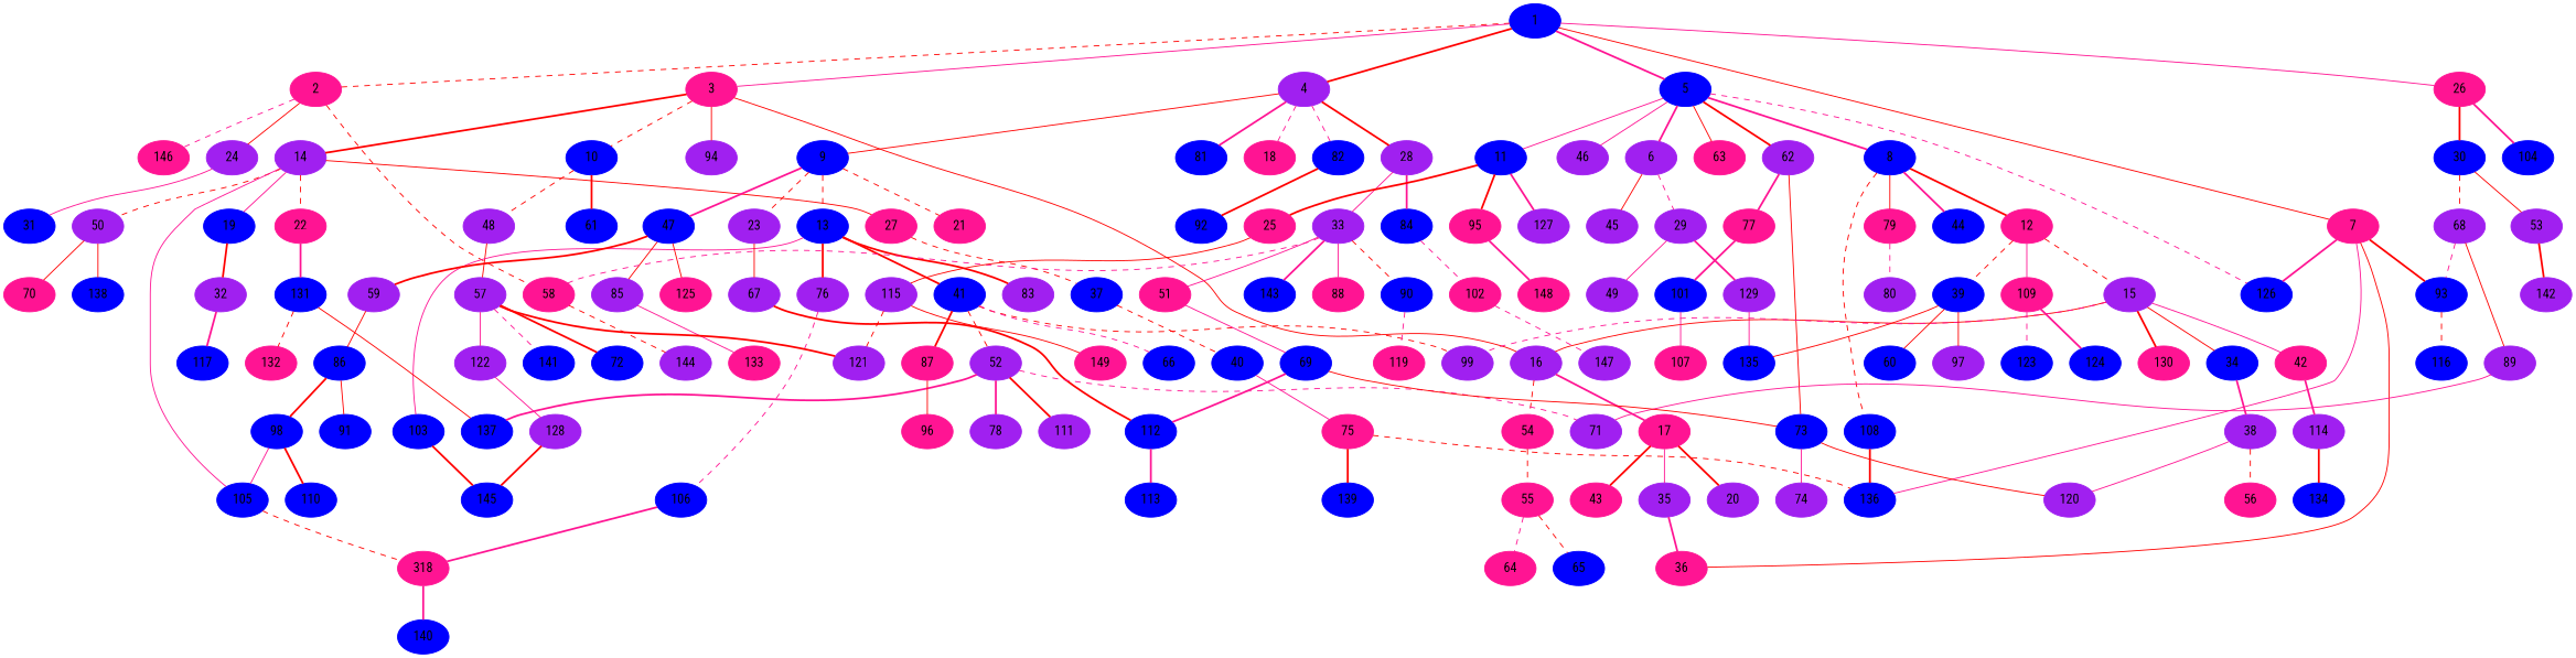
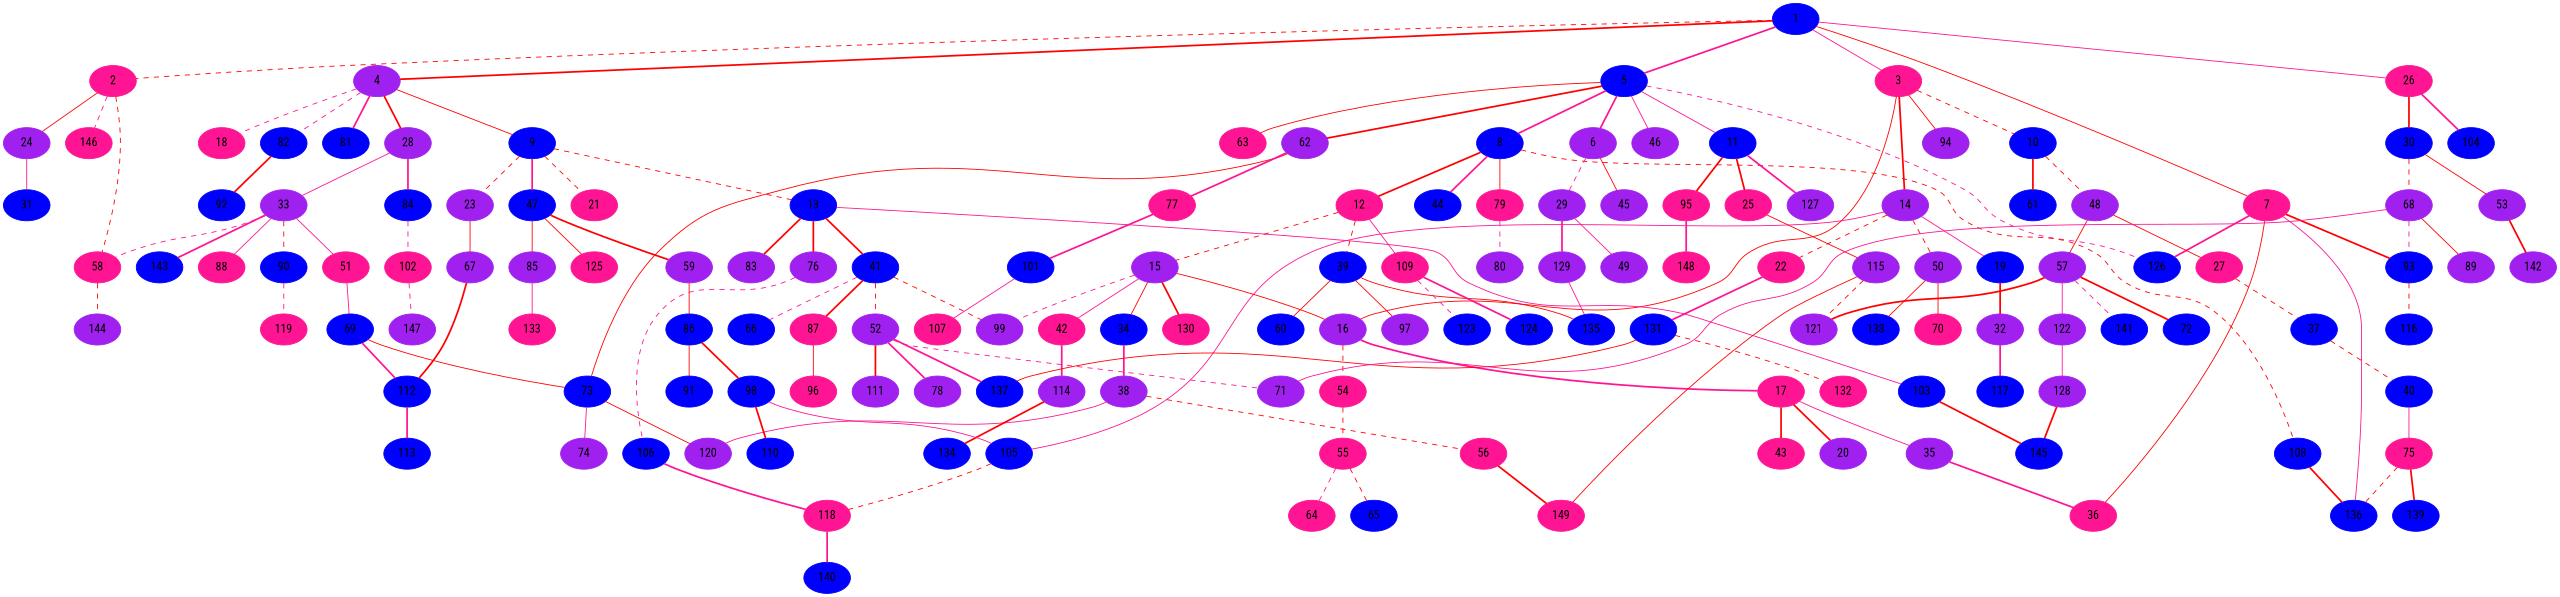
  graph {
    fontname="Roboto Condensed"
    node [color=blue fontname="Roboto Condensed" style=filled]
    edge [color=red fontname="Roboto Condensed" style=bold]
    2 [color=deeppink]
    1
    3 [color=deeppink]
    4 [color=purple]
    5
    7 [color=deeppink]
    26 [color=deeppink]
    24 [color=purple]
    58 [color=deeppink]
    146 [color=deeppink]
    10
    14 [color=purple]
    16 [color=purple]
    94 [color=purple]
    9
    18 [color=deeppink]
    28 [color=purple]
    81
    82
    6 [color=purple]
    8
    11
    46 [color=purple]
    62 [color=purple]
    63 [color=deeppink]
    126
    36 [color=deeppink]
    93
    136
    30
    104
    31
    144 [color=purple]
    48 [color=purple]
    61
    19
    22 [color=deeppink]
    27 [color=deeppink]
    50 [color=purple]
    105
    17 [color=deeppink]
    54 [color=deeppink]
    13
    21 [color=deeppink]
    23 [color=purple]
    47
    33 [color=purple]
    84
    92
    29 [color=purple]
    45 [color=purple]
    12 [color=deeppink]
    44
    79 [color=deeppink]
    108
    25 [color=deeppink]
    95 [color=deeppink]
    127 [color=purple]
    73
    77 [color=deeppink]
    49 [color=purple]
    129 [color=purple]
    116
    15 [color=purple]
    39
    109 [color=deeppink]
    80 [color=purple]
    41
    76 [color=purple]
    83 [color=purple]
    103
    67 [color=purple]
    59 [color=purple]
    85 [color=purple]
    125 [color=deeppink]
    57 [color=purple]
    115 [color=purple]
    148 [color=deeppink]
    34
    42 [color=deeppink]
    99 [color=purple]
    130 [color=deeppink]
    60
    97 [color=purple]
    135
    123
    124
    52 [color=purple]
    66
    87 [color=deeppink]
    106
    145
    32 [color=purple]
    131
    37
    70 [color=deeppink]
    138
-   118 [color=deeppink label=318]
+   118 [color=deeppink]
    38 [color=purple]
    114 [color=purple]
    20 [color=purple]
    35 [color=purple]
    43 [color=deeppink]
    55 [color=deeppink]
    117
    137
    132 [color=deeppink]
    112
    149 [color=deeppink]
    121 [color=purple]
    53 [color=purple]
    68 [color=purple]
    40
    51 [color=deeppink]
    88 [color=deeppink]
    90
    143
    102 [color=deeppink]
    142 [color=purple]
    71 [color=purple]
    89 [color=purple]
    69
    119 [color=deeppink]
    56 [color=deeppink]
    120 [color=purple]
    75 [color=deeppink]
    139
    78 [color=purple]
    111 [color=purple]
    96 [color=deeppink]
    134
    86
    133 [color=deeppink]
    72
    122 [color=purple]
    141
    64 [color=deeppink]
    65
    128 [color=purple]
    91
    98
    74 [color=purple]
    101
    113
    107 [color=deeppink]
    147 [color=purple]
    110
    140
    2 -- 24 [style=solid]
    2 -- 58 [style=dashed]
    2 -- 146 [color=deeppink style=dashed]
    1 -- 2 [style=dashed]
    1 -- 3 [color=deeppink style=solid]
    1 -- 4
    1 -- 5 [color=deeppink]
    1 -- 7 [style=solid]
    1 -- 26 [color=deeppink style=solid]
    3 -- 10 [style=dashed]
    3 -- 14
    3 -- 16 [style=solid]
    3 -- 94 [style=solid]
    4 -- 9 [style=solid]
    4 -- 18 [color=deeppink style=dashed]
    4 -- 28
    4 -- 81 [color=deeppink]
    4 -- 82 [color=deeppink style=dashed]
    5 -- 6 [color=deeppink]
    5 -- 8 [color=deeppink]
    5 -- 11 [color=deeppink style=solid]
    5 -- 46 [color=deeppink style=solid]
    5 -- 62
    5 -- 63 [style=solid]
    5 -- 126 [color=deeppink style=dashed]
    7 -- 126 [color=deeppink]
    7 -- 36 [style=solid]
    7 -- 93
    7 -- 136 [color=deeppink style=solid]
    26 -- 30
    26 -- 104 [color=deeppink]
    24 -- 31 [color=deeppink style=solid]
    58 -- 144 [style=dashed]
    10 -- 48 [style=dashed]
    10 -- 61
    14 -- 19 [color=deeppink style=solid]
    14 -- 22 [style=dashed]
-   14 -- 27 [style=solid]
+   48 -- 27 [style=solid]
    14 -- 50 [style=dashed]
    14 -- 105 [color=deeppink style=solid]
    16 -- 17 [color=deeppink]
    16 -- 54 [style=dashed]
    9 -- 13 [style=dashed]
    9 -- 21 [style=dashed]
    9 -- 23 [style=dashed]
    9 -- 47 [color=deeppink]
    28 -- 33 [color=deeppink style=solid]
    28 -- 84 [color=deeppink]
    82 -- 92
    6 -- 29 [color=deeppink style=dashed]
    6 -- 45 [style=solid]
    8 -- 12
    8 -- 44 [color=deeppink]
    8 -- 79 [style=solid]
    8 -- 108 [style=dashed]
    11 -- 25
    11 -- 95
    11 -- 127 [color=deeppink]
    62 -- 73 [style=solid]
    62 -- 77 [color=deeppink]
    93 -- 116 [style=dashed]
    30 -- 53 [style=solid]
    30 -- 68 [style=dashed]
    48 -- 57 [style=solid]
    19 -- 32
    22 -- 131 [color=deeppink]
    27 -- 37 [style=dashed]
    50 -- 70 [style=solid]
    50 -- 138 [style=solid]
    105 -- 118 [style=dashed]
    17 -- 20
    17 -- 35 [color=deeppink style=solid]
    17 -- 43
    54 -- 55 [style=dashed]
    13 -- 41
    13 -- 76
    13 -- 83
    13 -- 103 [color=deeppink style=solid]
    23 -- 67 [style=solid]
    47 -- 59
    47 -- 85 [style=solid]
    47 -- 125 [style=solid]
    33 -- 58 [color=deeppink style=dashed]
    33 -- 51 [color=deeppink style=solid]
    33 -- 88 [color=deeppink style=solid]
    33 -- 90 [style=dashed]
    33 -- 143 [color=deeppink]
    84 -- 102 [color=deeppink style=dashed]
    29 -- 49 [color=deeppink style=solid]
    29 -- 129 [color=deeppink]
    12 -- 15 [style=dashed]
    12 -- 39 [style=dashed]
    12 -- 109 [color=deeppink style=solid]
    79 -- 80 [color=deeppink style=dashed]
    108 -- 136
    25 -- 115 [style=solid]
    95 -- 148 [color=deeppink]
    73 -- 120 [style=solid]
    73 -- 74 [color=deeppink style=solid]
    77 -- 101 [color=deeppink]
    129 -- 135 [color=deeppink style=solid]
    15 -- 16 [style=solid]
    15 -- 34 [style=solid]
    15 -- 42 [color=deeppink style=solid]
    15 -- 99 [color=deeppink style=dashed]
    15 -- 130
    39 -- 60 [style=solid]
    39 -- 97 [style=solid]
    39 -- 135 [style=solid]
    109 -- 123 [color=deeppink style=dashed]
    109 -- 124 [color=deeppink]
    41 -- 99 [style=dashed]
    41 -- 52 [style=dashed]
    41 -- 66 [color=deeppink style=dashed]
    41 -- 87
    76 -- 106 [color=deeppink style=dashed]
    103 -- 145
    67 -- 112
    59 -- 86 [style=solid]
    85 -- 133 [color=deeppink style=solid]
    57 -- 121
    57 -- 72
    57 -- 122 [color=deeppink style=solid]
    57 -- 141 [color=deeppink style=dashed]
    115 -- 149 [style=solid]
    115 -- 121 [style=dashed]
    34 -- 38 [color=deeppink]
    42 -- 114 [color=deeppink]
    52 -- 137 [color=deeppink]
    52 -- 71 [color=deeppink style=dashed]
    52 -- 78 [color=deeppink]
    52 -- 111
    87 -- 96 [style=solid]
    106 -- 118 [color=deeppink]
    32 -- 117 [color=deeppink]
    131 -- 137 [style=solid]
    131 -- 132 [style=dashed]
    37 -- 40 [style=dashed]
    118 -- 140 [color=deeppink]
    38 -- 56 [style=dashed]
    38 -- 120 [color=deeppink style=solid]
    114 -- 134
    35 -- 36 [color=deeppink]
    55 -- 64 [color=deeppink style=dashed]
    55 -- 65 [style=dashed]
    112 -- 113 [color=deeppink]
    53 -- 142
    68 -- 93 [color=deeppink style=dashed]
-   89 -- 71 [color=deeppink style=solid]
+   68 -- 71 [color=deeppink style=solid]
    68 -- 89 [style=solid]
    40 -- 75 [color=deeppink style=solid]
    51 -- 69 [color=deeppink style=solid]
    90 -- 119 [color=deeppink style=dashed]
    102 -- 147 [color=deeppink style=dashed]
    69 -- 73 [style=solid]
    69 -- 112 [color=deeppink]
+   56 -- 149
    75 -- 136 [style=dashed]
    75 -- 139
    86 -- 91 [style=solid]
    86 -- 98
    122 -- 128 [color=deeppink style=solid]
    128 -- 145
    98 -- 105 [color=deeppink style=solid]
    98 -- 110
    101 -- 107 [color=deeppink style=solid]
  }
